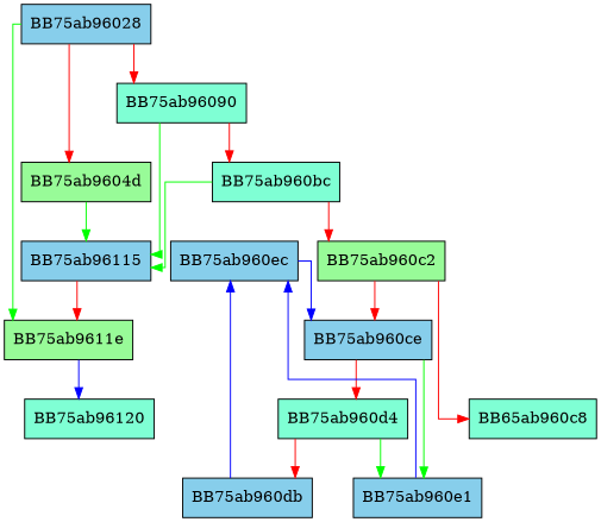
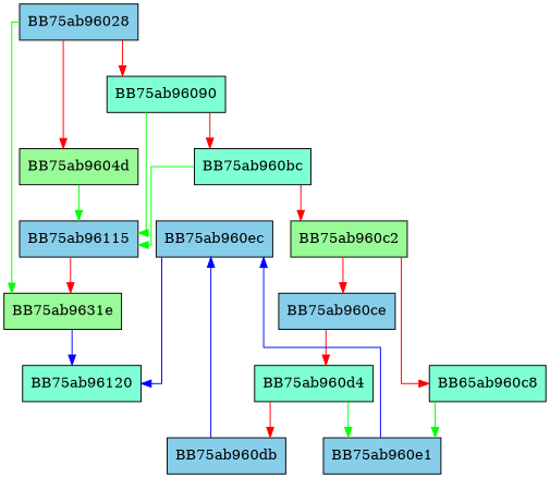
  digraph {
    splines=ortho
    node [fillcolor=skyblue shape=box style=filled]
    edge [color=red]
-   BB75ab9611e [fillcolor=palegreen]
+   BB75ab9611e [fillcolor=palegreen label=BB75ab9631e]
    BB75ab96028
    BB75ab9604d [fillcolor=palegreen]
    BB75ab96090 [fillcolor=aquamarine]
    BB75ab96120 [fillcolor=aquamarine]
    BB75ab96115
    BB75ab960bc [fillcolor=aquamarine]
    BB75ab960c2 [fillcolor=palegreen]
    BB75ab960ce
    n10 [fillcolor=aquamarine label=BB65ab960c8]
    n11 [label=BB75ab960e1]
    BB75ab960d4 [fillcolor=aquamarine]
    BB75ab960ec
    BB75ab960db
    BB75ab9611e -> BB75ab96120 [color=blue]
    BB75ab96028 -> BB75ab9611e [color=green]
    BB75ab96028 -> BB75ab9604d
    BB75ab96028 -> BB75ab96090
    BB75ab9604d -> BB75ab96115 [color=green]
    BB75ab96090 -> BB75ab96115 [color=green]
    BB75ab96090 -> BB75ab960bc
    BB75ab96115 -> BB75ab9611e
    BB75ab960bc -> BB75ab96115 [color=green]
    BB75ab960bc -> BB75ab960c2
    BB75ab960c2 -> BB75ab960ce
    BB75ab960c2 -> n10
-   BB75ab960ce -> n11 [color=green]
+   n10 -> n11 [color=green]
    BB75ab960ce -> BB75ab960d4
    n11 -> BB75ab960ec [color=blue]
    BB75ab960d4 -> n11 [color=green]
    BB75ab960d4 -> BB75ab960db
-   BB75ab960ec -> BB75ab960ce [color=blue]
+   BB75ab960ec -> BB75ab96120 [color=blue]
    BB75ab960db -> BB75ab960ec [color=blue]
  }
